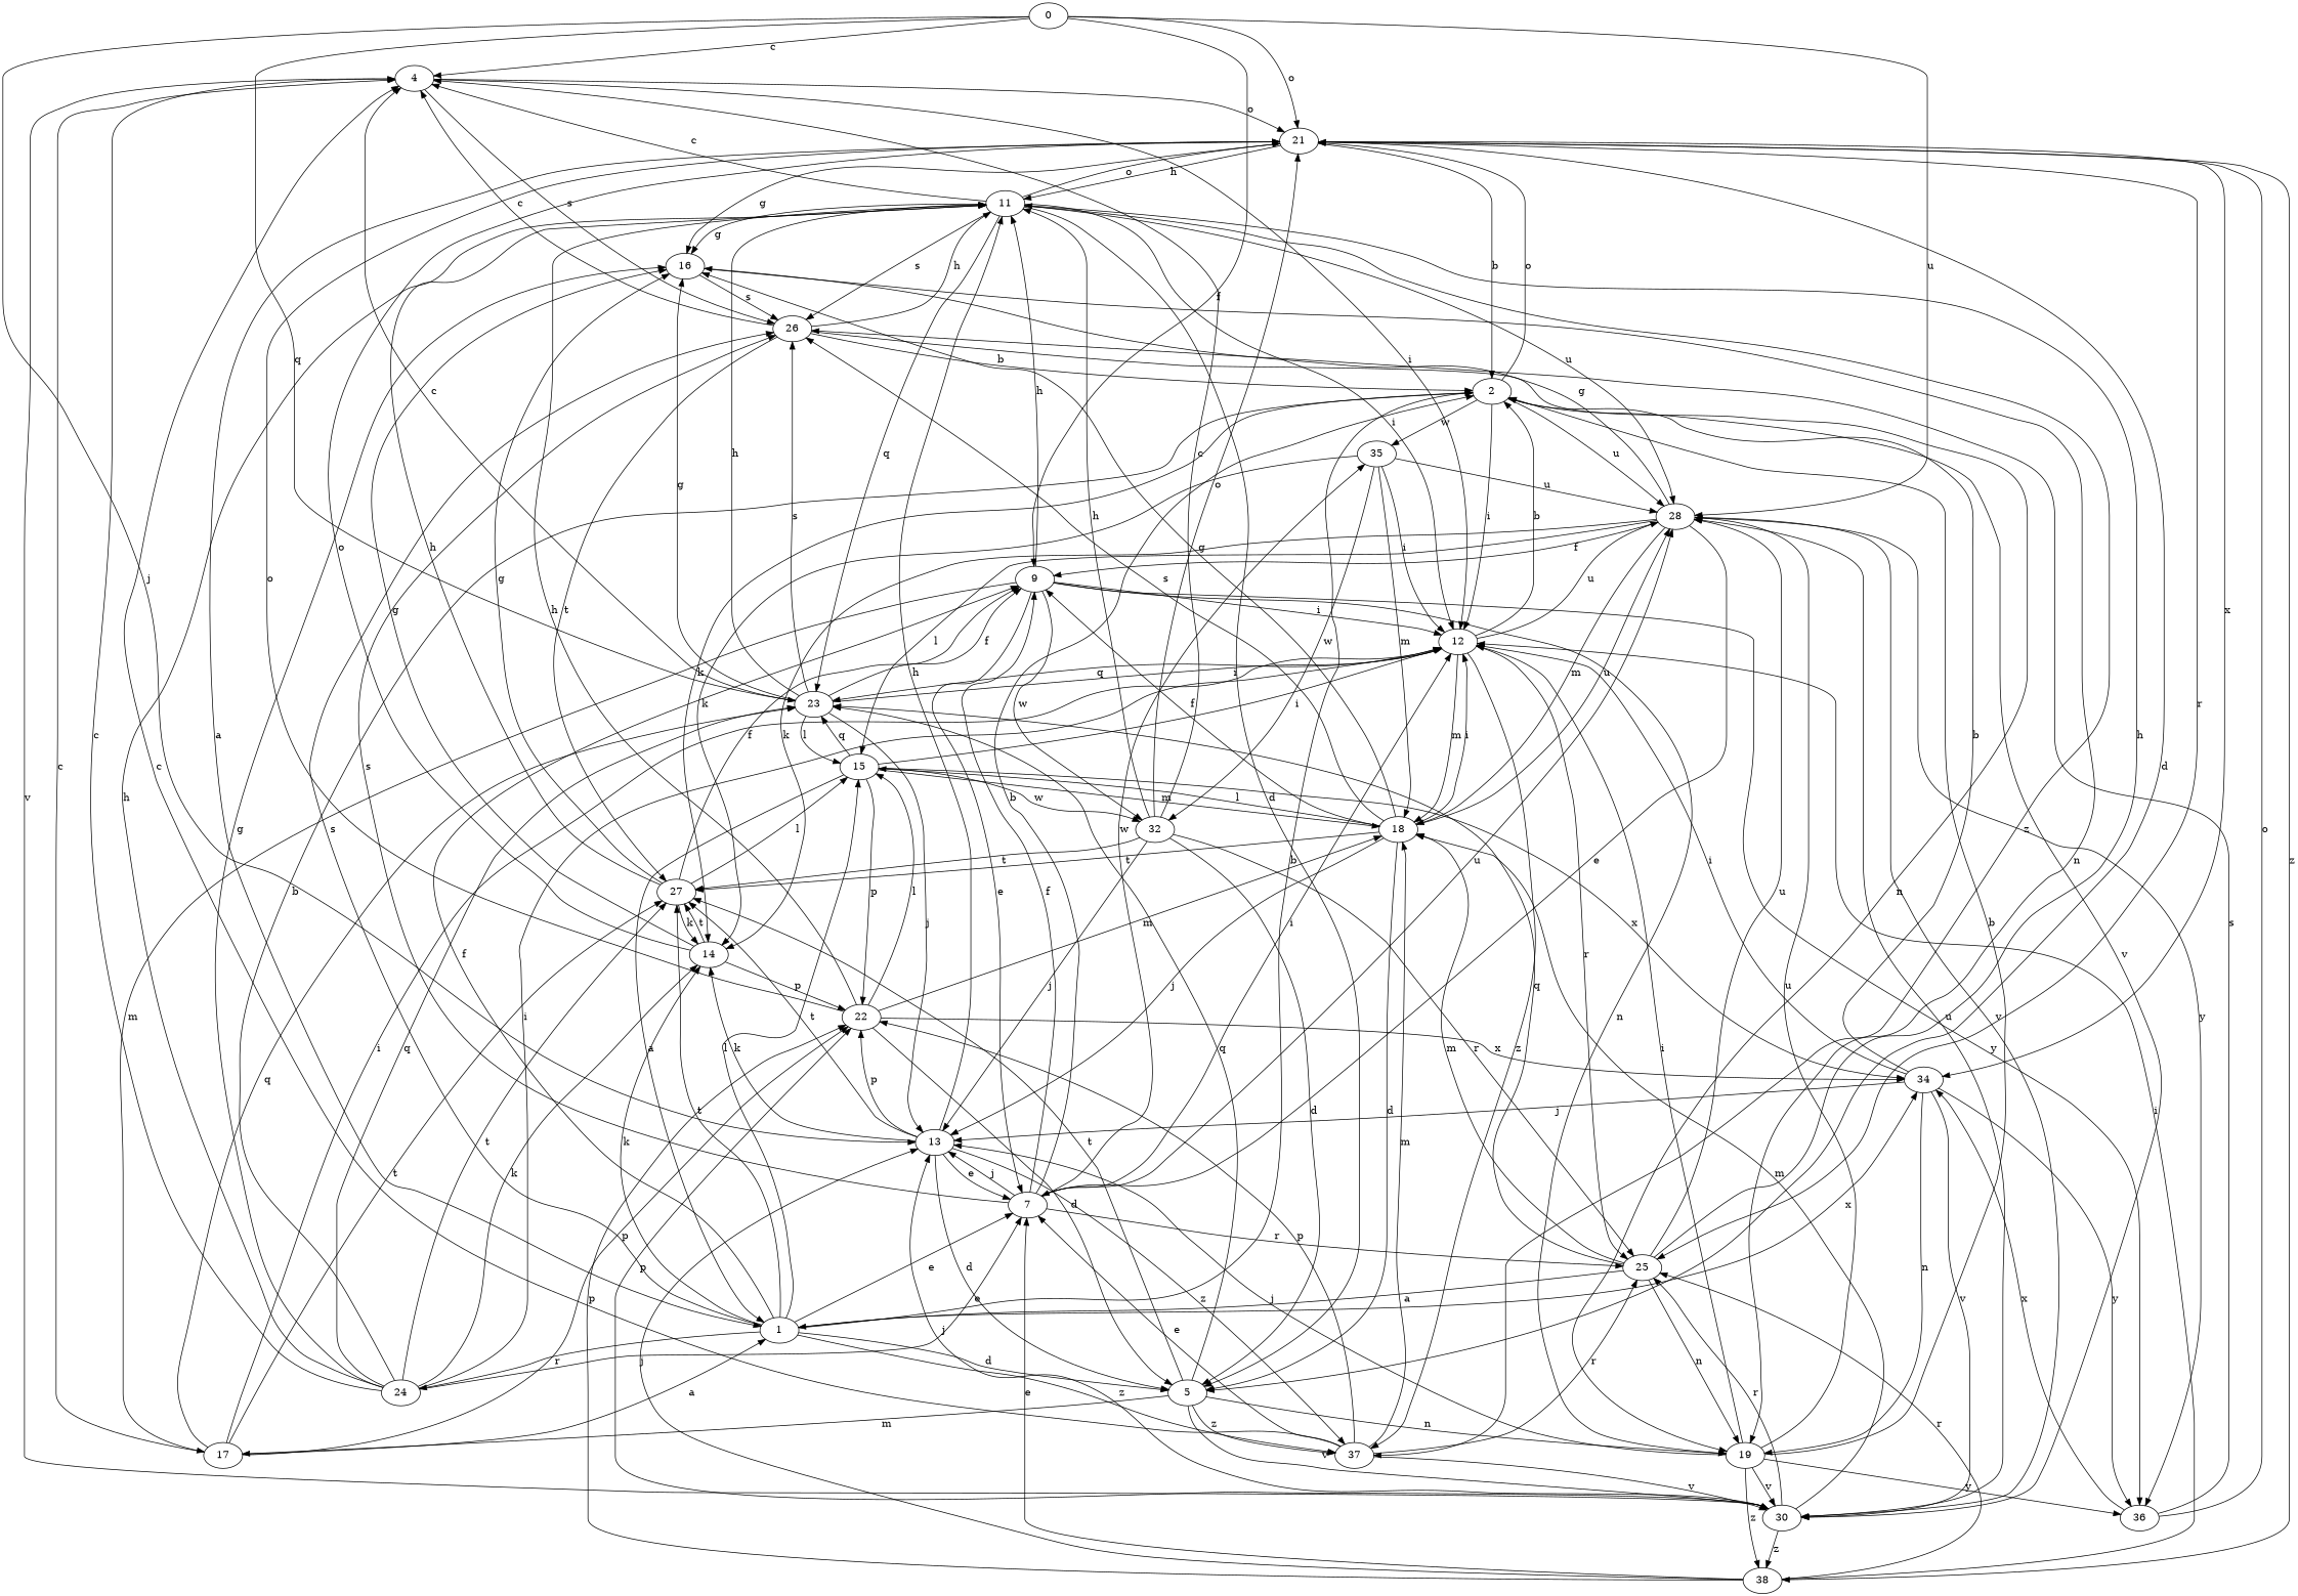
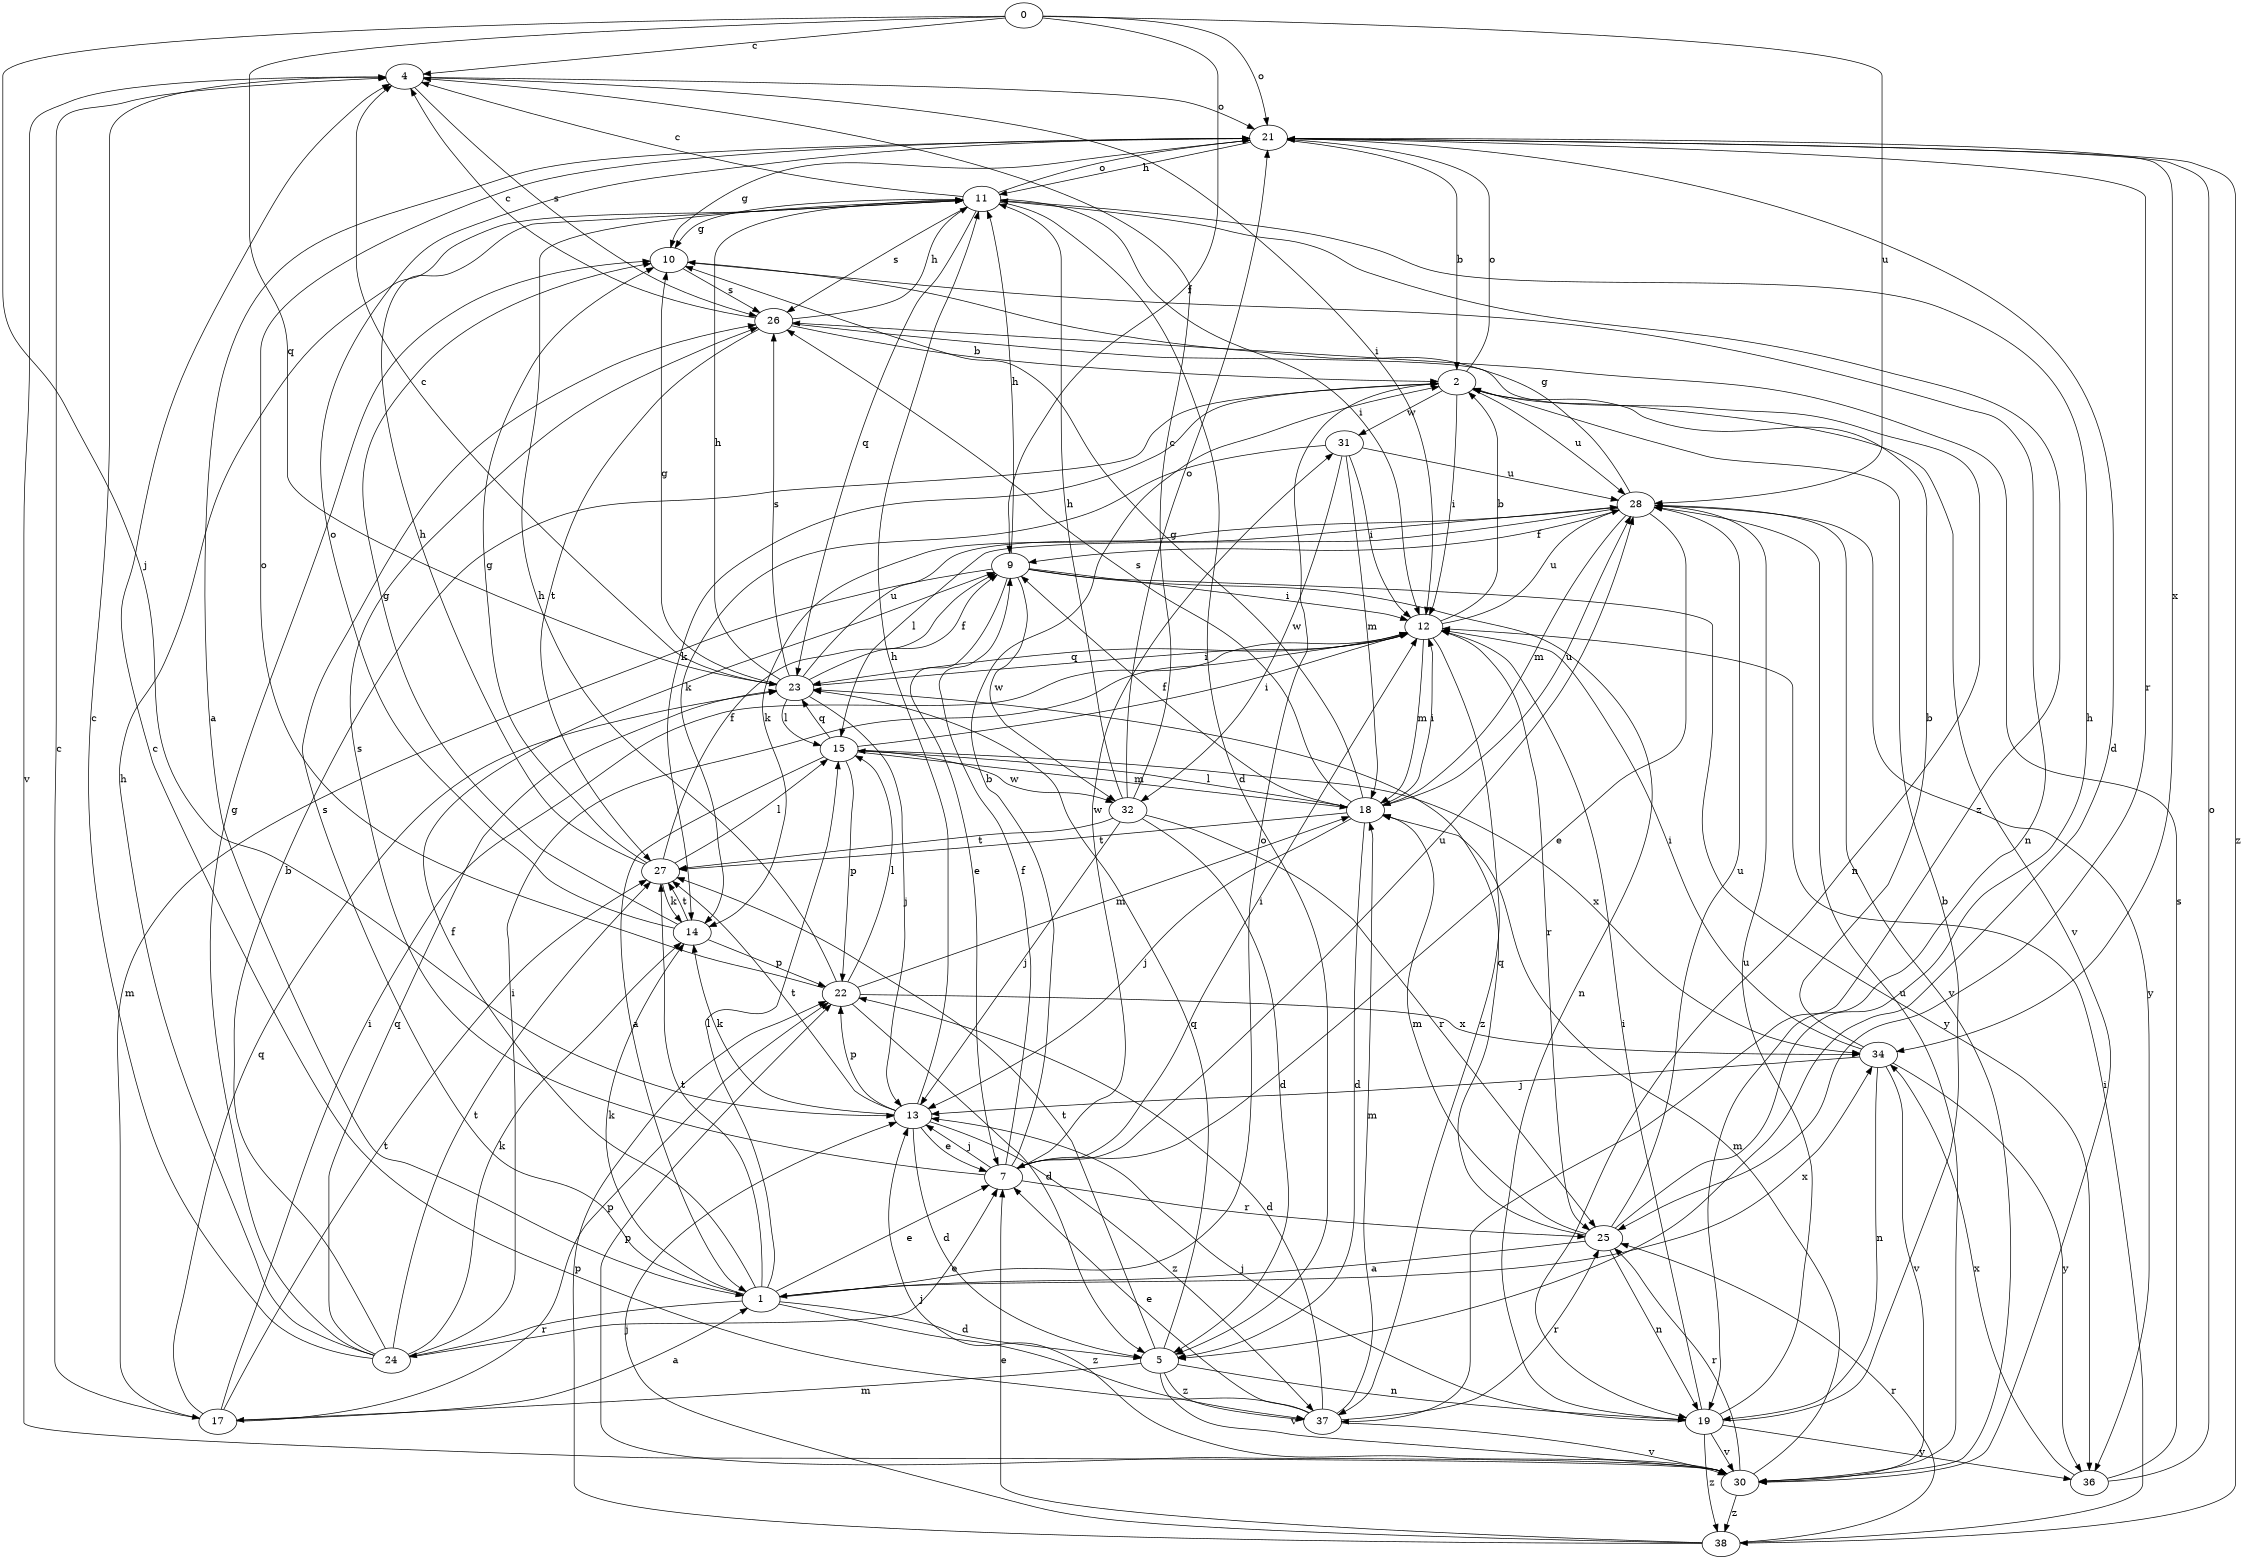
  strict digraph {
    0
    4
    9
    13
    21
    23
    28
    26
    12
    30
    7
    17
    19
    11
    32
    36
    5
    14
    27
    37
    22
    1
    2
    34
    25
-   10 [label=16]
+   10
    38
    15
    18
    24
-   31 [label=35]
+   31
    0 -> 4 [label=c]
    0 -> 9 [label=f]
    0 -> 13 [label=j]
    0 -> 21 [label=o]
    0 -> 23 [label=q]
    0 -> 28 [label=u]
    4 -> 21 [label=o]
    4 -> 26 [label=s]
    4 -> 12 [label=i]
    4 -> 30 [label=v]
    9 -> 12 [label=i]
    9 -> 7 [label=e]
    9 -> 17 [label=m]
    9 -> 19 [label=n]
    9 -> 11 [label=h]
    9 -> 32 [label=w]
    9 -> 36 [label=y]
    13 -> 7 [label=e]
    13 -> 11 [label=h]
    13 -> 5 [label=d]
    13 -> 14 [label=k]
    13 -> 27 [label=t]
    13 -> 37 [label=z]
    13 -> 22 [label=p]
    21 -> 11 [label=h]
    21 -> 5 [label=d]
    21 -> 1 [label=a]
    21 -> 2 [label=b]
    21 -> 34 [label=x]
    21 -> 25 [label=r]
    21 -> 10 [label=g]
    21 -> 38 [label=z]
    23 -> 4 [label=c]
    23 -> 9 [label=f]
    23 -> 13 [label=j]
    23 -> 26 [label=s]
    23 -> 12 [label=i]
    23 -> 11 [label=h]
    23 -> 10 [label=g]
    23 -> 15 [label=l]
    28 -> 9 [label=f]
    28 -> 30 [label=v]
    28 -> 7 [label=e]
    28 -> 36 [label=y]
    28 -> 14 [label=k]
    28 -> 10 [label=g]
    28 -> 15 [label=l]
    28 -> 18 [label=m]
    26 -> 4 [label=c]
    26 -> 19 [label=n]
    26 -> 11 [label=h]
    26 -> 27 [label=t]
    26 -> 2 [label=b]
    12 -> 23 [label=q]
    12 -> 28 [label=u]
    12 -> 37 [label=z]
    12 -> 2 [label=b]
    12 -> 25 [label=r]
    12 -> 18 [label=m]
    30 -> 13 [label=j]
    30 -> 28 [label=u]
    30 -> 22 [label=p]
    30 -> 25 [label=r]
    30 -> 38 [label=z]
    30 -> 18 [label=m]
    7 -> 9 [label=f]
    7 -> 13 [label=j]
    7 -> 28 [label=u]
    7 -> 26 [label=s]
    7 -> 12 [label=i]
    7 -> 2 [label=b]
    7 -> 25 [label=r]
    7 -> 31 [label=w]
    17 -> 4 [label=c]
    17 -> 23 [label=q]
    17 -> 12 [label=i]
    17 -> 27 [label=t]
    17 -> 22 [label=p]
    17 -> 1 [label=a]
    19 -> 13 [label=j]
    19 -> 28 [label=u]
    19 -> 12 [label=i]
    19 -> 30 [label=v]
    19 -> 36 [label=y]
    19 -> 2 [label=b]
    19 -> 38 [label=z]
    11 -> 4 [label=c]
    11 -> 21 [label=o]
    11 -> 23 [label=q]
-   11 -> 28 [label=u]
+   23 -> 28 [label=u]
    11 -> 26 [label=s]
    11 -> 12 [label=i]
    11 -> 5 [label=d]
    11 -> 37 [label=z]
    11 -> 10 [label=g]
    32 -> 4 [label=c]
    32 -> 13 [label=j]
    32 -> 21 [label=o]
    32 -> 11 [label=h]
    32 -> 5 [label=d]
    32 -> 27 [label=t]
    32 -> 25 [label=r]
    36 -> 21 [label=o]
    36 -> 26 [label=s]
    36 -> 34 [label=x]
    5 -> 23 [label=q]
    5 -> 30 [label=v]
    5 -> 17 [label=m]
    5 -> 19 [label=n]
    5 -> 27 [label=t]
    5 -> 37 [label=z]
    14 -> 21 [label=o]
    14 -> 27 [label=t]
    14 -> 22 [label=p]
    14 -> 10 [label=g]
    27 -> 9 [label=f]
    27 -> 11 [label=h]
    27 -> 14 [label=k]
    27 -> 10 [label=g]
    27 -> 15 [label=l]
    37 -> 4 [label=c]
    37 -> 30 [label=v]
    37 -> 7 [label=e]
-   37 -> 22 [label=p]
+   37 -> 22 [label=d]
    37 -> 25 [label=r]
    37 -> 18 [label=m]
    22 -> 21 [label=o]
    22 -> 11 [label=h]
    22 -> 5 [label=d]
    22 -> 34 [label=x]
    22 -> 15 [label=l]
    22 -> 18 [label=m]
    1 -> 9 [label=f]
    1 -> 26 [label=s]
    1 -> 7 [label=e]
    1 -> 5 [label=d]
    1 -> 14 [label=k]
    1 -> 27 [label=t]
    1 -> 37 [label=z]
-   1 -> 2 [label=b]
+   1 -> 2 [label=o]
    1 -> 34 [label=x]
    1 -> 15 [label=l]
    1 -> 24 [label=r]
    2 -> 21 [label=o]
    2 -> 28 [label=u]
    2 -> 12 [label=i]
    2 -> 30 [label=v]
    2 -> 14 [label=k]
    2 -> 31 [label=w]
    34 -> 13 [label=j]
    34 -> 12 [label=i]
    34 -> 30 [label=v]
    34 -> 19 [label=n]
    34 -> 36 [label=y]
    34 -> 2 [label=b]
    25 -> 23 [label=q]
    25 -> 28 [label=u]
    25 -> 19 [label=n]
    25 -> 11 [label=h]
    25 -> 1 [label=a]
    25 -> 18 [label=m]
    10 -> 26 [label=s]
    10 -> 19 [label=n]
    38 -> 13 [label=j]
    38 -> 12 [label=i]
    38 -> 7 [label=e]
    38 -> 22 [label=p]
    38 -> 25 [label=r]
    15 -> 23 [label=q]
    15 -> 12 [label=i]
    15 -> 32 [label=w]
    15 -> 22 [label=p]
    15 -> 1 [label=a]
    15 -> 34 [label=x]
    15 -> 18 [label=m]
    18 -> 9 [label=f]
    18 -> 13 [label=j]
    18 -> 28 [label=u]
    18 -> 26 [label=s]
    18 -> 12 [label=i]
    18 -> 5 [label=d]
    18 -> 27 [label=t]
    18 -> 10 [label=g]
    18 -> 15 [label=l]
    24 -> 4 [label=c]
    24 -> 23 [label=q]
    24 -> 12 [label=i]
    24 -> 7 [label=e]
    24 -> 11 [label=h]
    24 -> 14 [label=k]
    24 -> 27 [label=t]
    24 -> 2 [label=b]
    24 -> 10 [label=g]
    31 -> 28 [label=u]
    31 -> 12 [label=i]
    31 -> 32 [label=w]
    31 -> 14 [label=k]
    31 -> 18 [label=m]
  }
